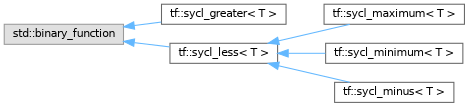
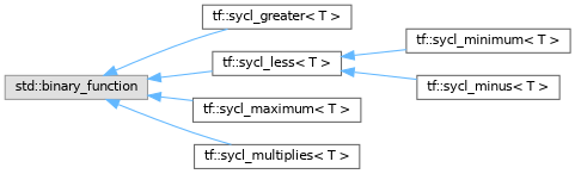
  digraph {
    rankdir=LR
    node [color=grey40 fillcolor=white fontname=Helvetica fontsize=10 shape=box style=filled]
    edge [color=steelblue1 dir=back fontname=Helvetica fontsize=10 labelfontname=Helvetica labelfontsize=10 style=solid]
    n1 [color=grey60 fillcolor="#E0E0E0" height=0.2 label="std::binary_function" width=0.4]
    n2 [height=0.2 label="tf::sycl_greater\< T \>" width=0.4]
    n3 [height=0.2 label="tf::sycl_less\< T \>" width=0.4]
    n4 [height=0.2 label="tf::sycl_maximum\< T \>" width=0.4]
+   n5 [height=0.2 label="tf::sycl_multiplies\< T \>" width=0.4]
    n6 [height=0.2 label="tf::sycl_minimum\< T \>" width=0.4]
    n7 [height=0.2 label="tf::sycl_minus\< T \>" width=0.4]
    n1 -> n2
    n1 -> n3
-   n3 -> n4
+   n1 -> n4
+   n1 -> n5
    n3 -> n6
    n3 -> n7
  }
